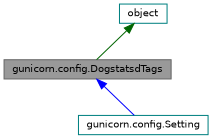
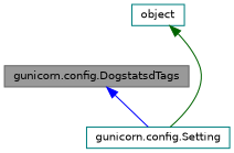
  digraph {
    node [color=teal fillcolor=white fontname=Helvetica fontsize=10 shape=box style=filled]
    edge [dir=back fontname=Helvetica fontsize=10 labelfontname=Helvetica labelfontsize=10 style=solid]
    n1 [color=gray40 fillcolor=grey60 fontcolor=black height=0.2 label="gunicorn.config.DogstatsdTags" width=0.4]
    n2 [height=0.2 label="gunicorn.config.Setting" width=0.4]
    n3 [height=0.2 label=object width=0.4]
    n1 -> n2 [color=blue]
-   n3 -> n1 [color=darkgreen]
+   n3 -> n2 [color=darkgreen]
  }
